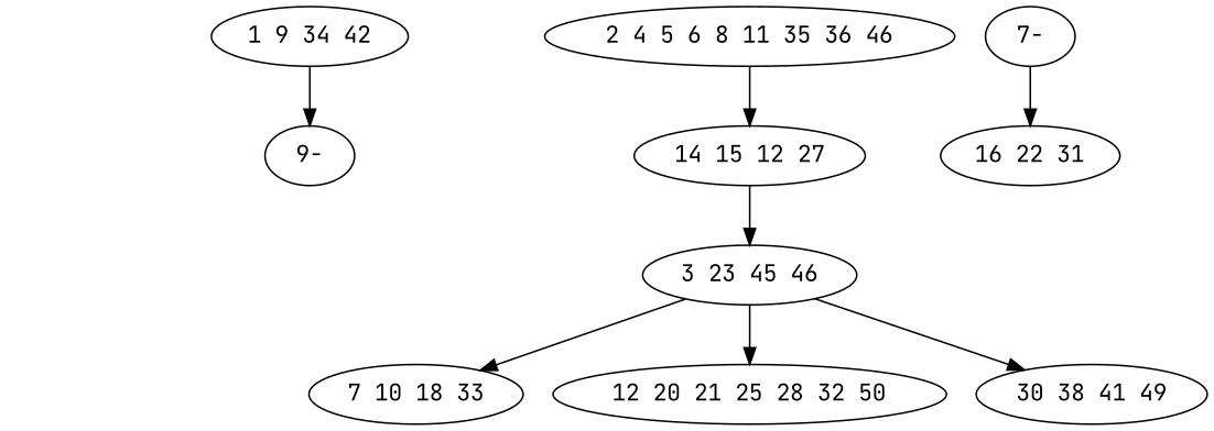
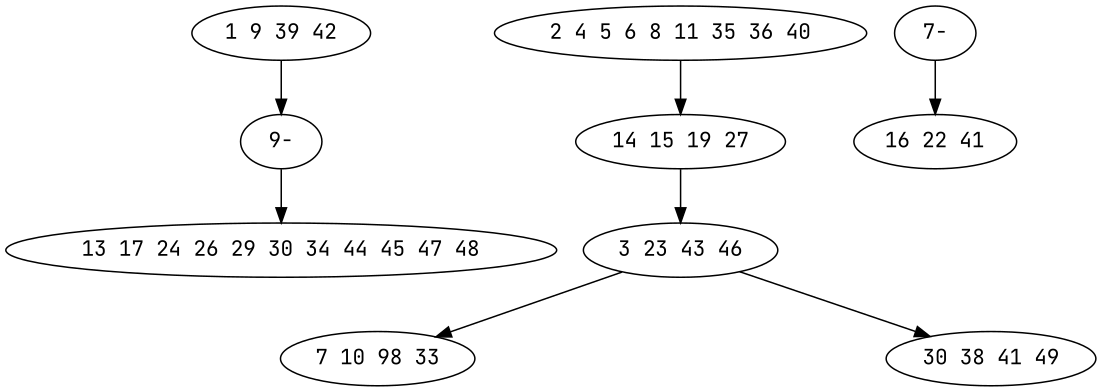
  digraph {
    fontname="JetBrains Mono"
    node [fontname="JetBrains Mono"]
    edge [fontname="JetBrains Mono"]
-   n1 [label="1 9 34 42"]
+   n1 [label="1 9 39 42"]
    n2 [label="9-"]
-   n3 [label="2 4 5 6 8 11 35 36 46"]
-   n4 [label="14 15 12 27"]
-   n6 [label="3 23 45 46"]
-   n7 [label="7 10 18 33"]
-   n8 [label="12 20 21 25 28 32 50"]
+   n3 [label="2 4 5 6 8 11 35 36 40"]
+   n4 [label="14 15 19 27"]
+   n5 [label="13 17 24 26 29 30 34 44 45 47 48"]
+   n6 [label="3 23 43 46"]
+   n7 [label="7 10 98 33"]
    n9 [label="30 38 41 49"]
    n10 [label="7-"]
-   n11 [label="16 22 31"]
+   n11 [label="16 22 41"]
    n1 -> n2
+   n2 -> n5
    n3 -> n4
    n4 -> n6
    n6 -> n7
-   n6 -> n8
    n6 -> n9
    n10 -> n11
  }
